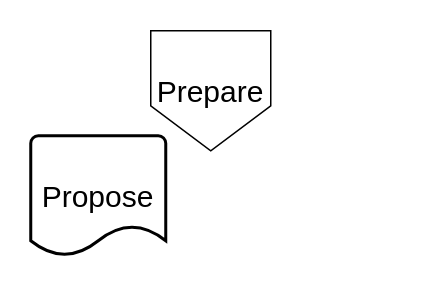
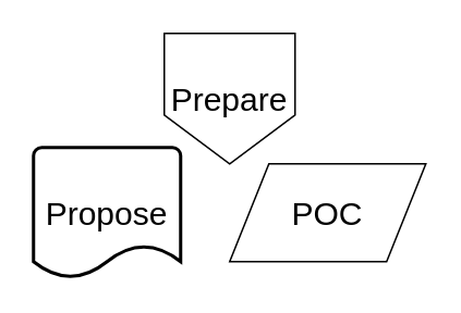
  <mxCell id="0" />
  <mxCell id="1" parent="0" />
  <mxCell id="2" value="&lt;font style=&quot;font-size: 20px&quot;&gt;Prepare&lt;/font&gt;" style="shape=offPageConnector;whiteSpace=wrap;html=1;" vertex="1" parent="1"><mxGeometry x="100" y="20" width="80" height="80" as="geometry" /></mxCell>
  <mxCell id="3" value="&lt;font style=&quot;font-size: 20px&quot;&gt;Propose&lt;/font&gt;" style="strokeWidth=2;html=1;shape=mxgraph.flowchart.document2;whiteSpace=wrap;size=0.25;" vertex="1" parent="1"><mxGeometry x="20" y="90" width="90" height="80" as="geometry" /></mxCell>
+ <mxCell id="4" value="POC" style="shape=parallelogram;perimeter=parallelogramPerimeter;whiteSpace=wrap;html=1;dashed=0;fontSize=20;" vertex="1" parent="1"><mxGeometry x="140" y="100" width="120" height="60" as="geometry" /></mxCell>
